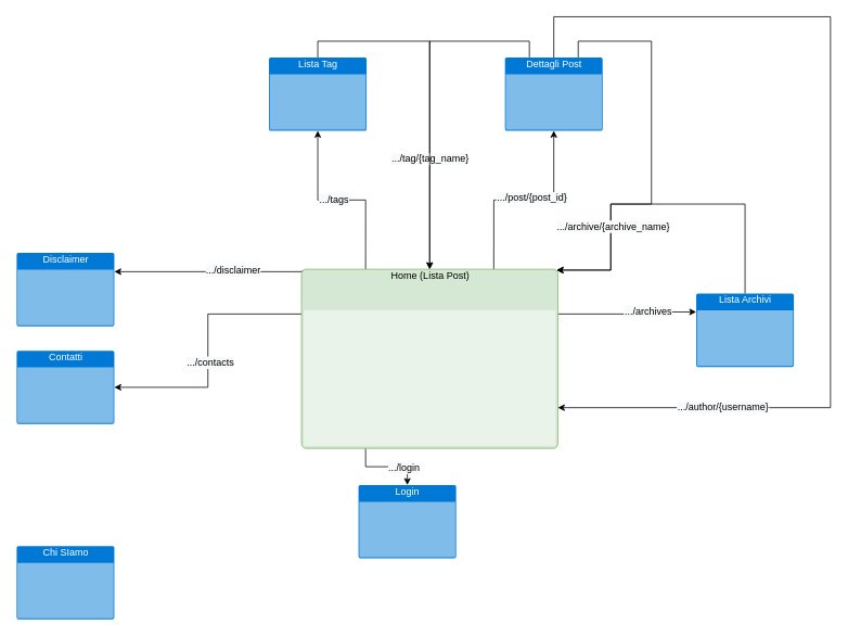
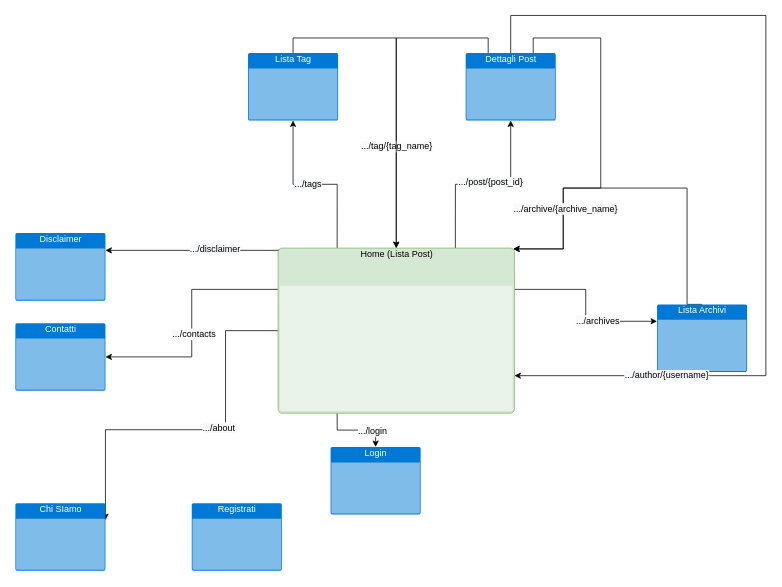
  <mxCell id="0" />
  <mxCell id="1" parent="0" />
  <mxCell id="2" style="edgeStyle=orthogonalEdgeStyle;rounded=0;orthogonalLoop=1;jettySize=auto;html=1;exitX=0.005;exitY=0.005;exitDx=0;exitDy=0;exitPerimeter=0;" parent="1" source="16" target="17" edge="1"><mxGeometry relative="1" as="geometry"><mxPoint x="220" y="310" as="targetPoint" /><Array as="points"><mxPoint x="372" y="333" /></Array></mxGeometry></mxCell>
  <mxCell id="3" value="&lt;span style=&quot;font-size: 12px ; background-color: rgb(248 , 249 , 250)&quot;&gt;.../disclaimer&lt;/span&gt;" style="edgeLabel;html=1;align=center;verticalAlign=middle;resizable=0;points=[];" parent="2" vertex="1" connectable="0"><mxGeometry x="-0.251" y="-2" relative="1" as="geometry"><mxPoint x="-1" as="offset" /></mxGeometry></mxCell>
  <mxCell id="4" style="edgeStyle=orthogonalEdgeStyle;rounded=0;orthogonalLoop=1;jettySize=auto;html=1;exitX=0;exitY=0.25;exitDx=0;exitDy=0;exitPerimeter=0;" parent="1" source="16" target="18" edge="1"><mxGeometry relative="1" as="geometry" /></mxCell>
  <mxCell id="5" value="&lt;span style=&quot;font-size: 12px ; background-color: rgb(248 , 249 , 250)&quot;&gt;.../contacts&lt;/span&gt;" style="edgeLabel;html=1;align=center;verticalAlign=middle;resizable=0;points=[];" parent="4" vertex="1" connectable="0"><mxGeometry x="0.085" y="2" relative="1" as="geometry"><mxPoint as="offset" /></mxGeometry></mxCell>
+ <mxCell id="6" style="edgeStyle=orthogonalEdgeStyle;rounded=0;orthogonalLoop=1;jettySize=auto;html=1;exitX=0;exitY=0.5;exitDx=0;exitDy=0;exitPerimeter=0;entryX=1;entryY=0.25;entryDx=0;entryDy=0;entryPerimeter=0;" parent="1" source="16" target="19" edge="1"><mxGeometry relative="1" as="geometry"><Array as="points"><mxPoint x="300" y="440" /><mxPoint x="300" y="572" /></Array></mxGeometry></mxCell>
+ <mxCell id="7" value="&lt;span style=&quot;font-size: 12px ; background-color: rgb(248 , 249 , 250)&quot;&gt;.../about&lt;/span&gt;" style="edgeLabel;html=1;align=center;verticalAlign=middle;resizable=0;points=[];" parent="6" vertex="1" connectable="0"><mxGeometry x="-0.121" y="-3" relative="1" as="geometry"><mxPoint as="offset" /></mxGeometry></mxCell>
  <mxCell id="8" style="edgeStyle=orthogonalEdgeStyle;rounded=0;orthogonalLoop=1;jettySize=auto;html=1;exitX=0.25;exitY=0;exitDx=0;exitDy=0;exitPerimeter=0;" parent="1" source="16" target="26" edge="1"><mxGeometry relative="1" as="geometry" /></mxCell>
  <mxCell id="9" value="&lt;span style=&quot;font-size: 12px ; background-color: rgb(248 , 249 , 250)&quot;&gt;.../tags&lt;/span&gt;" style="edgeLabel;html=1;align=center;verticalAlign=middle;resizable=0;points=[];" parent="8" vertex="1" connectable="0"><mxGeometry x="0.083" y="-1" relative="1" as="geometry"><mxPoint as="offset" /></mxGeometry></mxCell>
  <mxCell id="10" style="edgeStyle=orthogonalEdgeStyle;rounded=0;orthogonalLoop=1;jettySize=auto;html=1;exitX=0.75;exitY=0;exitDx=0;exitDy=0;exitPerimeter=0;entryX=0.5;entryY=1;entryDx=0;entryDy=0;entryPerimeter=0;" parent="1" source="16" target="32" edge="1"><mxGeometry relative="1" as="geometry" /></mxCell>
  <mxCell id="11" value="&lt;span style=&quot;font-size: 12px ; background-color: rgb(248 , 249 , 250)&quot;&gt;.../post/{post_id}&lt;/span&gt;" style="edgeLabel;html=1;align=center;verticalAlign=middle;resizable=0;points=[];" parent="10" vertex="1" connectable="0"><mxGeometry x="0.077" y="3" relative="1" as="geometry"><mxPoint as="offset" /></mxGeometry></mxCell>
  <mxCell id="12" style="edgeStyle=orthogonalEdgeStyle;rounded=0;orthogonalLoop=1;jettySize=auto;html=1;exitX=1;exitY=0.25;exitDx=0;exitDy=0;exitPerimeter=0;entryX=0;entryY=0.25;entryDx=0;entryDy=0;entryPerimeter=0;" parent="1" source="16" target="23" edge="1"><mxGeometry relative="1" as="geometry" /></mxCell>
  <mxCell id="13" value="&lt;span style=&quot;font-size: 12px ; background-color: rgb(248 , 249 , 250)&quot;&gt;.../archives&lt;/span&gt;" style="edgeLabel;html=1;align=center;verticalAlign=middle;resizable=0;points=[];" parent="12" vertex="1" connectable="0"><mxGeometry x="0.315" y="1" relative="1" as="geometry"><mxPoint as="offset" /></mxGeometry></mxCell>
  <mxCell id="14" style="edgeStyle=orthogonalEdgeStyle;rounded=0;orthogonalLoop=1;jettySize=auto;html=1;exitX=0.25;exitY=1;exitDx=0;exitDy=0;exitPerimeter=0;entryX=0.5;entryY=0;entryDx=0;entryDy=0;entryPerimeter=0;" parent="1" source="16" target="20" edge="1"><mxGeometry relative="1" as="geometry" /></mxCell>
  <mxCell id="15" value="&lt;span style=&quot;font-size: 12px ; background-color: rgb(248 , 249 , 250)&quot;&gt;.../login&lt;/span&gt;" style="edgeLabel;html=1;align=center;verticalAlign=middle;resizable=0;points=[];" parent="14" vertex="1" connectable="0"><mxGeometry x="0.437" y="-1" relative="1" as="geometry"><mxPoint as="offset" /></mxGeometry></mxCell>
  <mxCell id="16" value="Home (Lista Post)" style="html=1;strokeColor=#82b366;fillColor=#d5e8d4;labelPosition=center;verticalLabelPosition=middle;verticalAlign=top;align=center;fontSize=12;outlineConnect=0;spacingTop=-6;shape=mxgraph.sitemap.page;" parent="1" vertex="1"><mxGeometry x="370" y="330" width="315" height="220" as="geometry" /></mxCell>
  <mxCell id="17" value="Disclaimer" style="html=1;strokeColor=none;fillColor=#0079D6;labelPosition=center;verticalLabelPosition=middle;verticalAlign=top;align=center;fontSize=12;outlineConnect=0;spacingTop=-6;fontColor=#FFFFFF;shape=mxgraph.sitemap.page;" parent="1" vertex="1"><mxGeometry x="20" y="310" width="120" height="90" as="geometry" /></mxCell>
  <mxCell id="18" value="Contatti" style="html=1;strokeColor=none;fillColor=#0079D6;labelPosition=center;verticalLabelPosition=middle;verticalAlign=top;align=center;fontSize=12;outlineConnect=0;spacingTop=-6;fontColor=#FFFFFF;shape=mxgraph.sitemap.page;" parent="1" vertex="1"><mxGeometry x="20" y="430" width="120" height="90" as="geometry" /></mxCell>
  <mxCell id="19" value="Chi SIamo" style="html=1;strokeColor=none;fillColor=#0079D6;labelPosition=center;verticalLabelPosition=middle;verticalAlign=top;align=center;fontSize=12;outlineConnect=0;spacingTop=-6;fontColor=#FFFFFF;shape=mxgraph.sitemap.page;" parent="1" vertex="1"><mxGeometry x="20" y="670" width="120" height="90" as="geometry" /></mxCell>
  <mxCell id="20" value="Login" style="html=1;strokeColor=none;fillColor=#0079D6;labelPosition=center;verticalLabelPosition=middle;verticalAlign=top;align=center;fontSize=12;outlineConnect=0;spacingTop=-6;fontColor=#FFFFFF;shape=mxgraph.sitemap.page;" parent="1" vertex="1"><mxGeometry x="440" y="595" width="120" height="90" as="geometry" /></mxCell>
+ <mxCell id="21" value="Registrati" style="html=1;strokeColor=none;fillColor=#0079D6;labelPosition=center;verticalLabelPosition=middle;verticalAlign=top;align=center;fontSize=12;outlineConnect=0;spacingTop=-6;fontColor=#FFFFFF;shape=mxgraph.sitemap.page;" parent="1" vertex="1"><mxGeometry x="255" y="670" width="120" height="90" as="geometry" /></mxCell>
  <mxCell id="22" style="edgeStyle=orthogonalEdgeStyle;rounded=0;orthogonalLoop=1;jettySize=auto;html=1;exitX=0.5;exitY=0;exitDx=0;exitDy=0;exitPerimeter=0;entryX=0.995;entryY=0.005;entryDx=0;entryDy=0;entryPerimeter=0;" parent="1" source="23" target="16" edge="1"><mxGeometry relative="1" as="geometry"><Array as="points"><mxPoint x="915" y="250" /><mxPoint x="750" y="250" /><mxPoint x="750" y="331" /></Array></mxGeometry></mxCell>
- <mxCell id="23" value="Lista Archivi" style="html=1;strokeColor=none;fillColor=#0079D6;labelPosition=center;verticalLabelPosition=middle;verticalAlign=top;align=center;fontSize=12;outlineConnect=0;spacingTop=-6;fontColor=#FFFFFF;shape=mxgraph.sitemap.page;" parent="1" vertex="1"><mxGeometry x="855" y="360" width="120" height="90" as="geometry" /></mxCell>
+ <mxCell id="23" value="Lista Archivi" style="html=1;strokeColor=none;fillColor=#0079D6;labelPosition=center;verticalLabelPosition=middle;verticalAlign=top;align=center;fontSize=12;outlineConnect=0;spacingTop=-6;fontColor=#FFFFFF;shape=mxgraph.sitemap.page;" parent="1" vertex="1"><mxGeometry x="875" y="405" width="120" height="90" as="geometry" /></mxCell>
  <mxCell id="24" style="edgeStyle=orthogonalEdgeStyle;rounded=0;orthogonalLoop=1;jettySize=auto;html=1;exitX=0.5;exitY=0;exitDx=0;exitDy=0;exitPerimeter=0;" parent="1" source="26" target="16" edge="1"><mxGeometry relative="1" as="geometry"><mxPoint x="540" y="320" as="targetPoint" /></mxGeometry></mxCell>
  <mxCell id="25" value="&lt;span style=&quot;font-size: 12px ; background-color: rgb(248 , 249 , 250)&quot;&gt;.../tag/{tag_name}&lt;/span&gt;" style="edgeLabel;html=1;align=center;verticalAlign=middle;resizable=0;points=[];" parent="24" vertex="1" connectable="0"><mxGeometry x="0.38" relative="1" as="geometry"><mxPoint as="offset" /></mxGeometry></mxCell>
  <mxCell id="26" value="Lista Tag" style="html=1;strokeColor=none;fillColor=#0079D6;labelPosition=center;verticalLabelPosition=middle;verticalAlign=top;align=center;fontSize=12;outlineConnect=0;spacingTop=-6;fontColor=#FFFFFF;shape=mxgraph.sitemap.page;" parent="1" vertex="1"><mxGeometry x="330" y="70" width="120" height="90" as="geometry" /></mxCell>
  <mxCell id="27" style="edgeStyle=orthogonalEdgeStyle;rounded=0;orthogonalLoop=1;jettySize=auto;html=1;exitX=0.25;exitY=0;exitDx=0;exitDy=0;exitPerimeter=0;entryX=0.5;entryY=0;entryDx=0;entryDy=0;entryPerimeter=0;" parent="1" source="32" target="16" edge="1"><mxGeometry relative="1" as="geometry" /></mxCell>
  <mxCell id="28" style="edgeStyle=orthogonalEdgeStyle;rounded=0;orthogonalLoop=1;jettySize=auto;html=1;exitX=0.75;exitY=0;exitDx=0;exitDy=0;exitPerimeter=0;entryX=0.995;entryY=0.005;entryDx=0;entryDy=0;entryPerimeter=0;" parent="1" source="32" target="16" edge="1"><mxGeometry relative="1" as="geometry"><Array as="points"><mxPoint x="710" y="50" /><mxPoint x="800" y="50" /><mxPoint x="800" y="250" /><mxPoint x="750" y="250" /><mxPoint x="750" y="331" /></Array></mxGeometry></mxCell>
  <mxCell id="29" value="&lt;span style=&quot;font-size: 12px ; background-color: rgb(248 , 249 , 250)&quot;&gt;.../archive/{archive_name}&lt;/span&gt;" style="edgeLabel;html=1;align=center;verticalAlign=middle;resizable=0;points=[];" parent="28" vertex="1" connectable="0"><mxGeometry x="0.526" y="2" relative="1" as="geometry"><mxPoint as="offset" /></mxGeometry></mxCell>
  <mxCell id="30" style="edgeStyle=orthogonalEdgeStyle;rounded=0;orthogonalLoop=1;jettySize=auto;html=1;exitX=0.5;exitY=0;exitDx=0;exitDy=0;exitPerimeter=0;" parent="1" source="32" edge="1"><mxGeometry relative="1" as="geometry"><mxPoint x="685" y="500" as="targetPoint" /><Array as="points"><mxPoint x="680" y="20" /><mxPoint x="1020" y="20" /><mxPoint x="1020" y="500" /><mxPoint x="685" y="500" /></Array></mxGeometry></mxCell>
  <mxCell id="31" value="&lt;span style=&quot;font-size: 12px ; background-color: rgb(248 , 249 , 250)&quot;&gt;.../author/{username}&lt;/span&gt;" style="edgeLabel;html=1;align=center;verticalAlign=middle;resizable=0;points=[];" parent="30" vertex="1" connectable="0"><mxGeometry x="0.664" y="-1" relative="1" as="geometry"><mxPoint as="offset" /></mxGeometry></mxCell>
  <mxCell id="32" value="Dettagli Post" style="html=1;strokeColor=none;fillColor=#0079D6;labelPosition=center;verticalLabelPosition=middle;verticalAlign=top;align=center;fontSize=12;outlineConnect=0;spacingTop=-6;fontColor=#FFFFFF;shape=mxgraph.sitemap.page;" parent="1" vertex="1"><mxGeometry x="620" y="70" width="120" height="90" as="geometry" /></mxCell>
